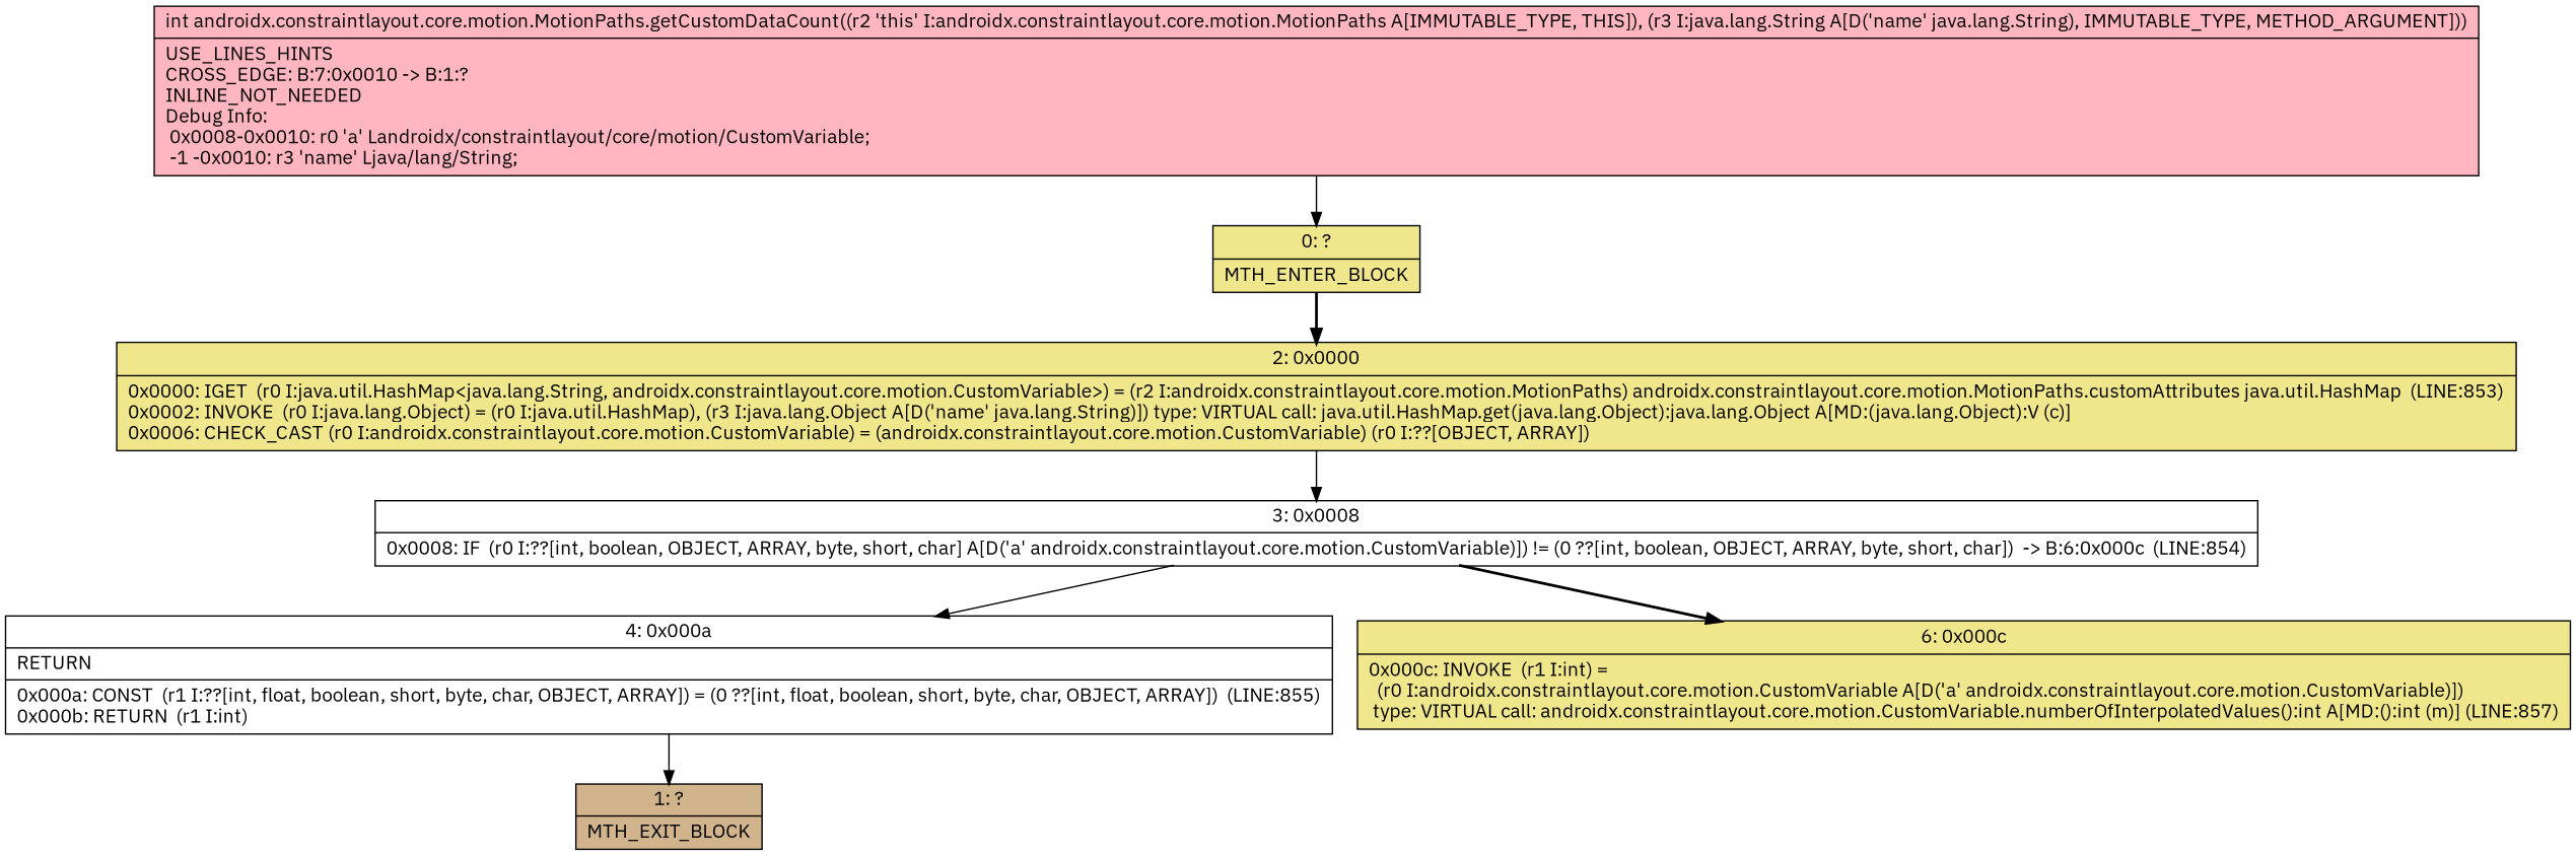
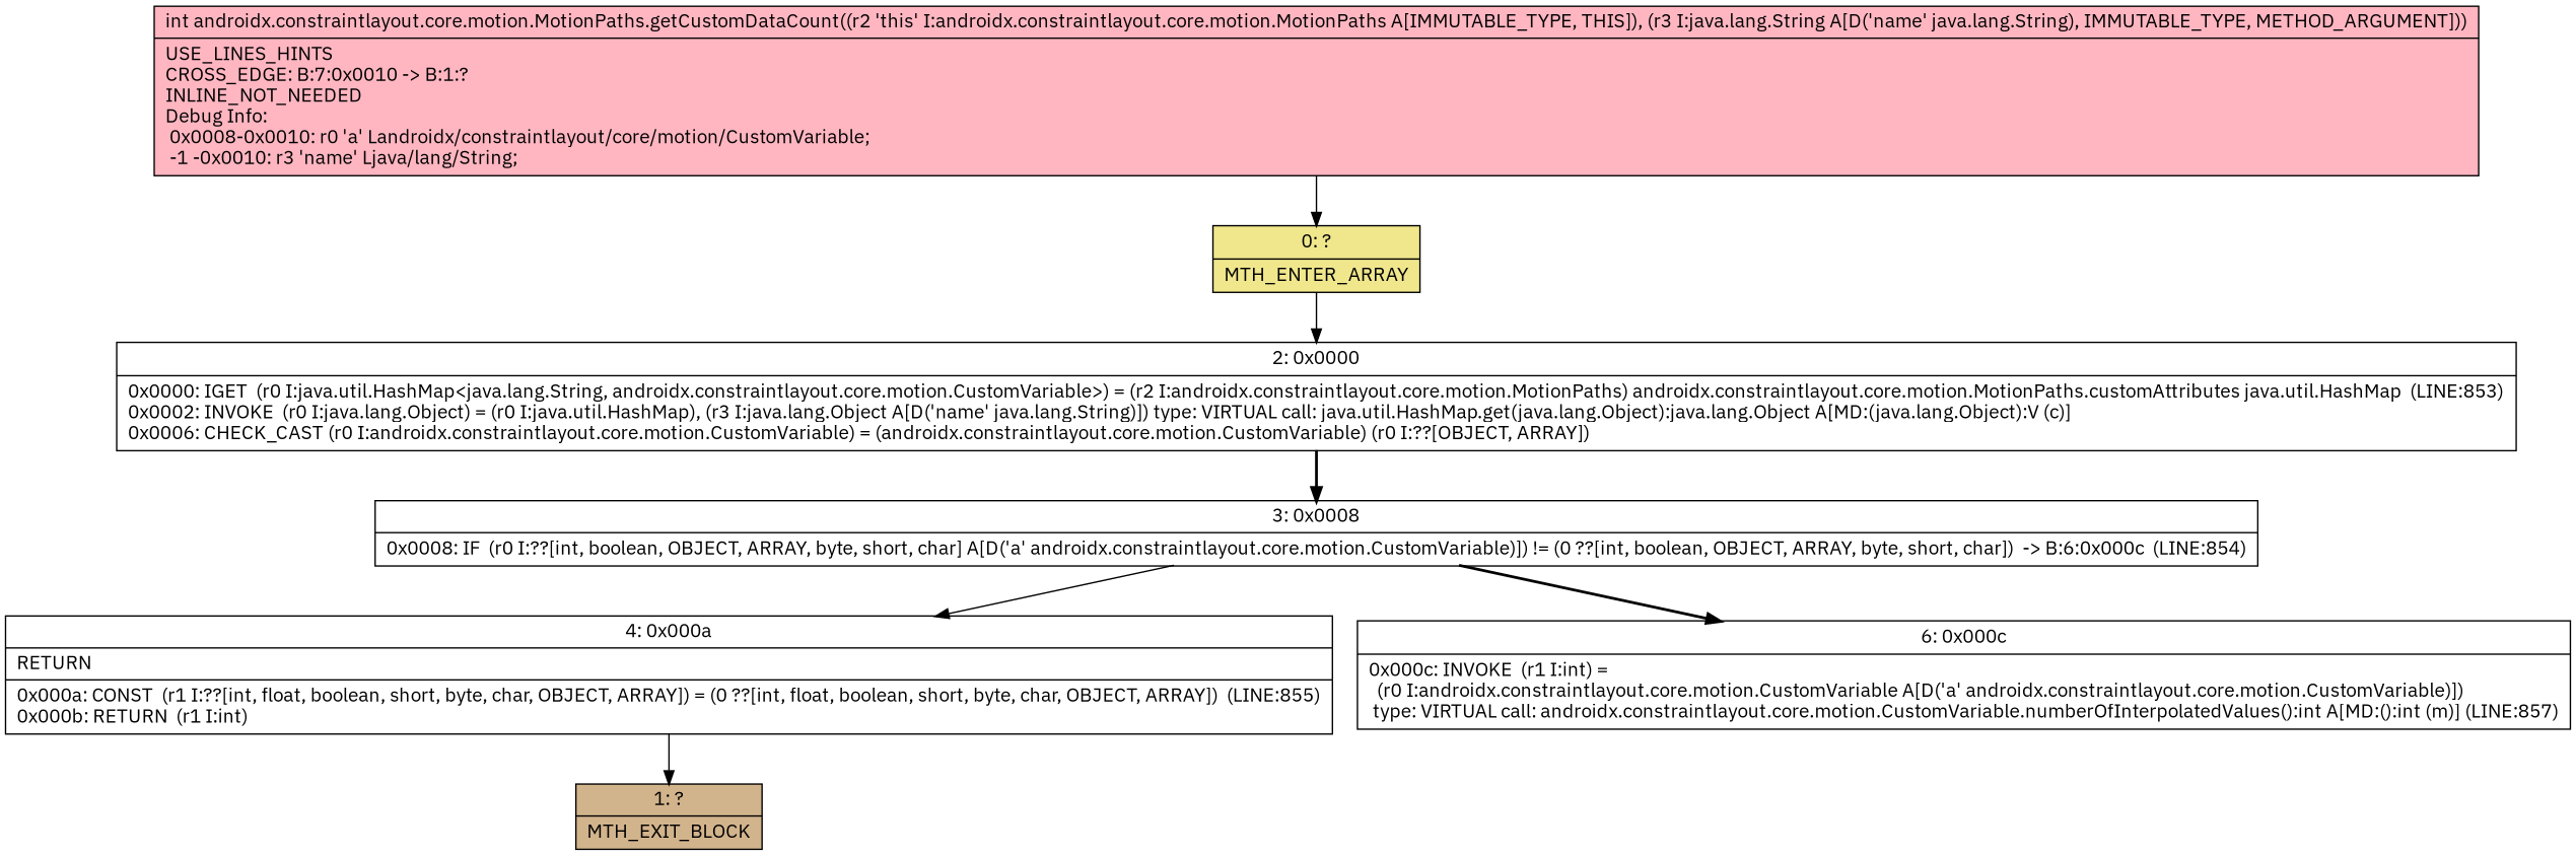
  digraph {
    fontname="IBM Plex Sans"
    node [fillcolor=khaki fontname="IBM Plex Sans" shape=record style=filled]
    edge [fontname="IBM Plex Sans" style=bold]
-   n1 [label="{0\:\ ?|MTH_ENTER_BLOCK\l}"]
-   n2 [label="{2\:\ 0x0000|0x0000: IGET  (r0 I:java.util.HashMap\<java.lang.String, androidx.constraintlayout.core.motion.CustomVariable\>) = (r2 I:androidx.constraintlayout.core.motion.MotionPaths) androidx.constraintlayout.core.motion.MotionPaths.customAttributes java.util.HashMap  (LINE:853)\l0x0002: INVOKE  (r0 I:java.lang.Object) = (r0 I:java.util.HashMap), (r3 I:java.lang.Object A[D('name' java.lang.String)]) type: VIRTUAL call: java.util.HashMap.get(java.lang.Object):java.lang.Object A[MD:(java.lang.Object):V (c)]\l0x0006: CHECK_CAST (r0 I:androidx.constraintlayout.core.motion.CustomVariable) = (androidx.constraintlayout.core.motion.CustomVariable) (r0 I:??[OBJECT, ARRAY]) \l}"]
+   n1 [label="{0\:\ ?|MTH_ENTER_ARRAY\l}"]
+   n2 [fillcolor=white label="{2\:\ 0x0000|0x0000: IGET  (r0 I:java.util.HashMap\<java.lang.String, androidx.constraintlayout.core.motion.CustomVariable\>) = (r2 I:androidx.constraintlayout.core.motion.MotionPaths) androidx.constraintlayout.core.motion.MotionPaths.customAttributes java.util.HashMap  (LINE:853)\l0x0002: INVOKE  (r0 I:java.lang.Object) = (r0 I:java.util.HashMap), (r3 I:java.lang.Object A[D('name' java.lang.String)]) type: VIRTUAL call: java.util.HashMap.get(java.lang.Object):java.lang.Object A[MD:(java.lang.Object):V (c)]\l0x0006: CHECK_CAST (r0 I:androidx.constraintlayout.core.motion.CustomVariable) = (androidx.constraintlayout.core.motion.CustomVariable) (r0 I:??[OBJECT, ARRAY]) \l}"]
    n3 [fillcolor=white label="{3\:\ 0x0008|0x0008: IF  (r0 I:??[int, boolean, OBJECT, ARRAY, byte, short, char] A[D('a' androidx.constraintlayout.core.motion.CustomVariable)]) != (0 ??[int, boolean, OBJECT, ARRAY, byte, short, char])  \-\> B:6:0x000c  (LINE:854)\l}"]
    n4 [fillcolor=white label="{4\:\ 0x000a|RETURN\l|0x000a: CONST  (r1 I:??[int, float, boolean, short, byte, char, OBJECT, ARRAY]) = (0 ??[int, float, boolean, short, byte, char, OBJECT, ARRAY])  (LINE:855)\l0x000b: RETURN  (r1 I:int) \l}"]
-   n5 [label="{6\:\ 0x000c|0x000c: INVOKE  (r1 I:int) = \l  (r0 I:androidx.constraintlayout.core.motion.CustomVariable A[D('a' androidx.constraintlayout.core.motion.CustomVariable)])\l type: VIRTUAL call: androidx.constraintlayout.core.motion.CustomVariable.numberOfInterpolatedValues():int A[MD:():int (m)] (LINE:857)\l}"]
+   n5 [fillcolor=white label="{6\:\ 0x000c|0x000c: INVOKE  (r1 I:int) = \l  (r0 I:androidx.constraintlayout.core.motion.CustomVariable A[D('a' androidx.constraintlayout.core.motion.CustomVariable)])\l type: VIRTUAL call: androidx.constraintlayout.core.motion.CustomVariable.numberOfInterpolatedValues():int A[MD:():int (m)] (LINE:857)\l}"]
    n6 [fillcolor=tan label="{1\:\ ?|MTH_EXIT_BLOCK\l}"]
    n7 [fillcolor=lightpink label="{int androidx.constraintlayout.core.motion.MotionPaths.getCustomDataCount((r2 'this' I:androidx.constraintlayout.core.motion.MotionPaths A[IMMUTABLE_TYPE, THIS]), (r3 I:java.lang.String A[D('name' java.lang.String), IMMUTABLE_TYPE, METHOD_ARGUMENT]))  | USE_LINES_HINTS\lCROSS_EDGE: B:7:0x0010 \-\> B:1:?\lINLINE_NOT_NEEDED\lDebug Info:\l  0x0008\-0x0010: r0 'a' Landroidx\/constraintlayout\/core\/motion\/CustomVariable;\l  \-1 \-0x0010: r3 'name' Ljava\/lang\/String;\l}"]
-   n1 -> n2
-   n2 -> n3 [style=solid]
+   n1 -> n2 [style=solid]
+   n2 -> n3
    n3 -> n4 [style=solid]
    n3 -> n5
    n4 -> n6 [style=solid]
    n7 -> n1 [style=solid]
  }
